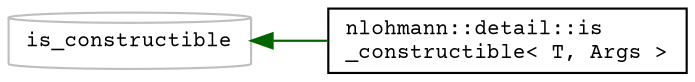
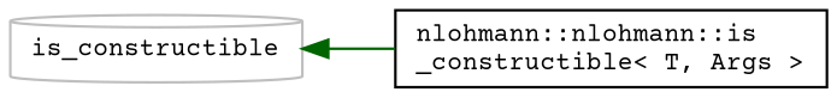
  digraph {
    rankdir=LR
    fontname="Courier Prime"
    node [fillcolor=white fontname="Courier Prime" fontsize=10 style=filled]
    n1 [color=grey75 height=0.2 label=is_constructible shape=cylinder width=0.4]
-   n2 [color=black height=0.2 label="nlohmann::detail::is\l_constructible\< T, Args \>" shape=box width=0.4]
+   n2 [color=black height=0.2 label="nlohmann::nlohmann::is\l_constructible\< T, Args \>" shape=box width=0.4]
    n1 -> n2 [color=darkgreen dir=back fontname="Courier Prime" fontsize=10 labelfontname=Helvetica labelfontsize=10 style=solid]
  }
